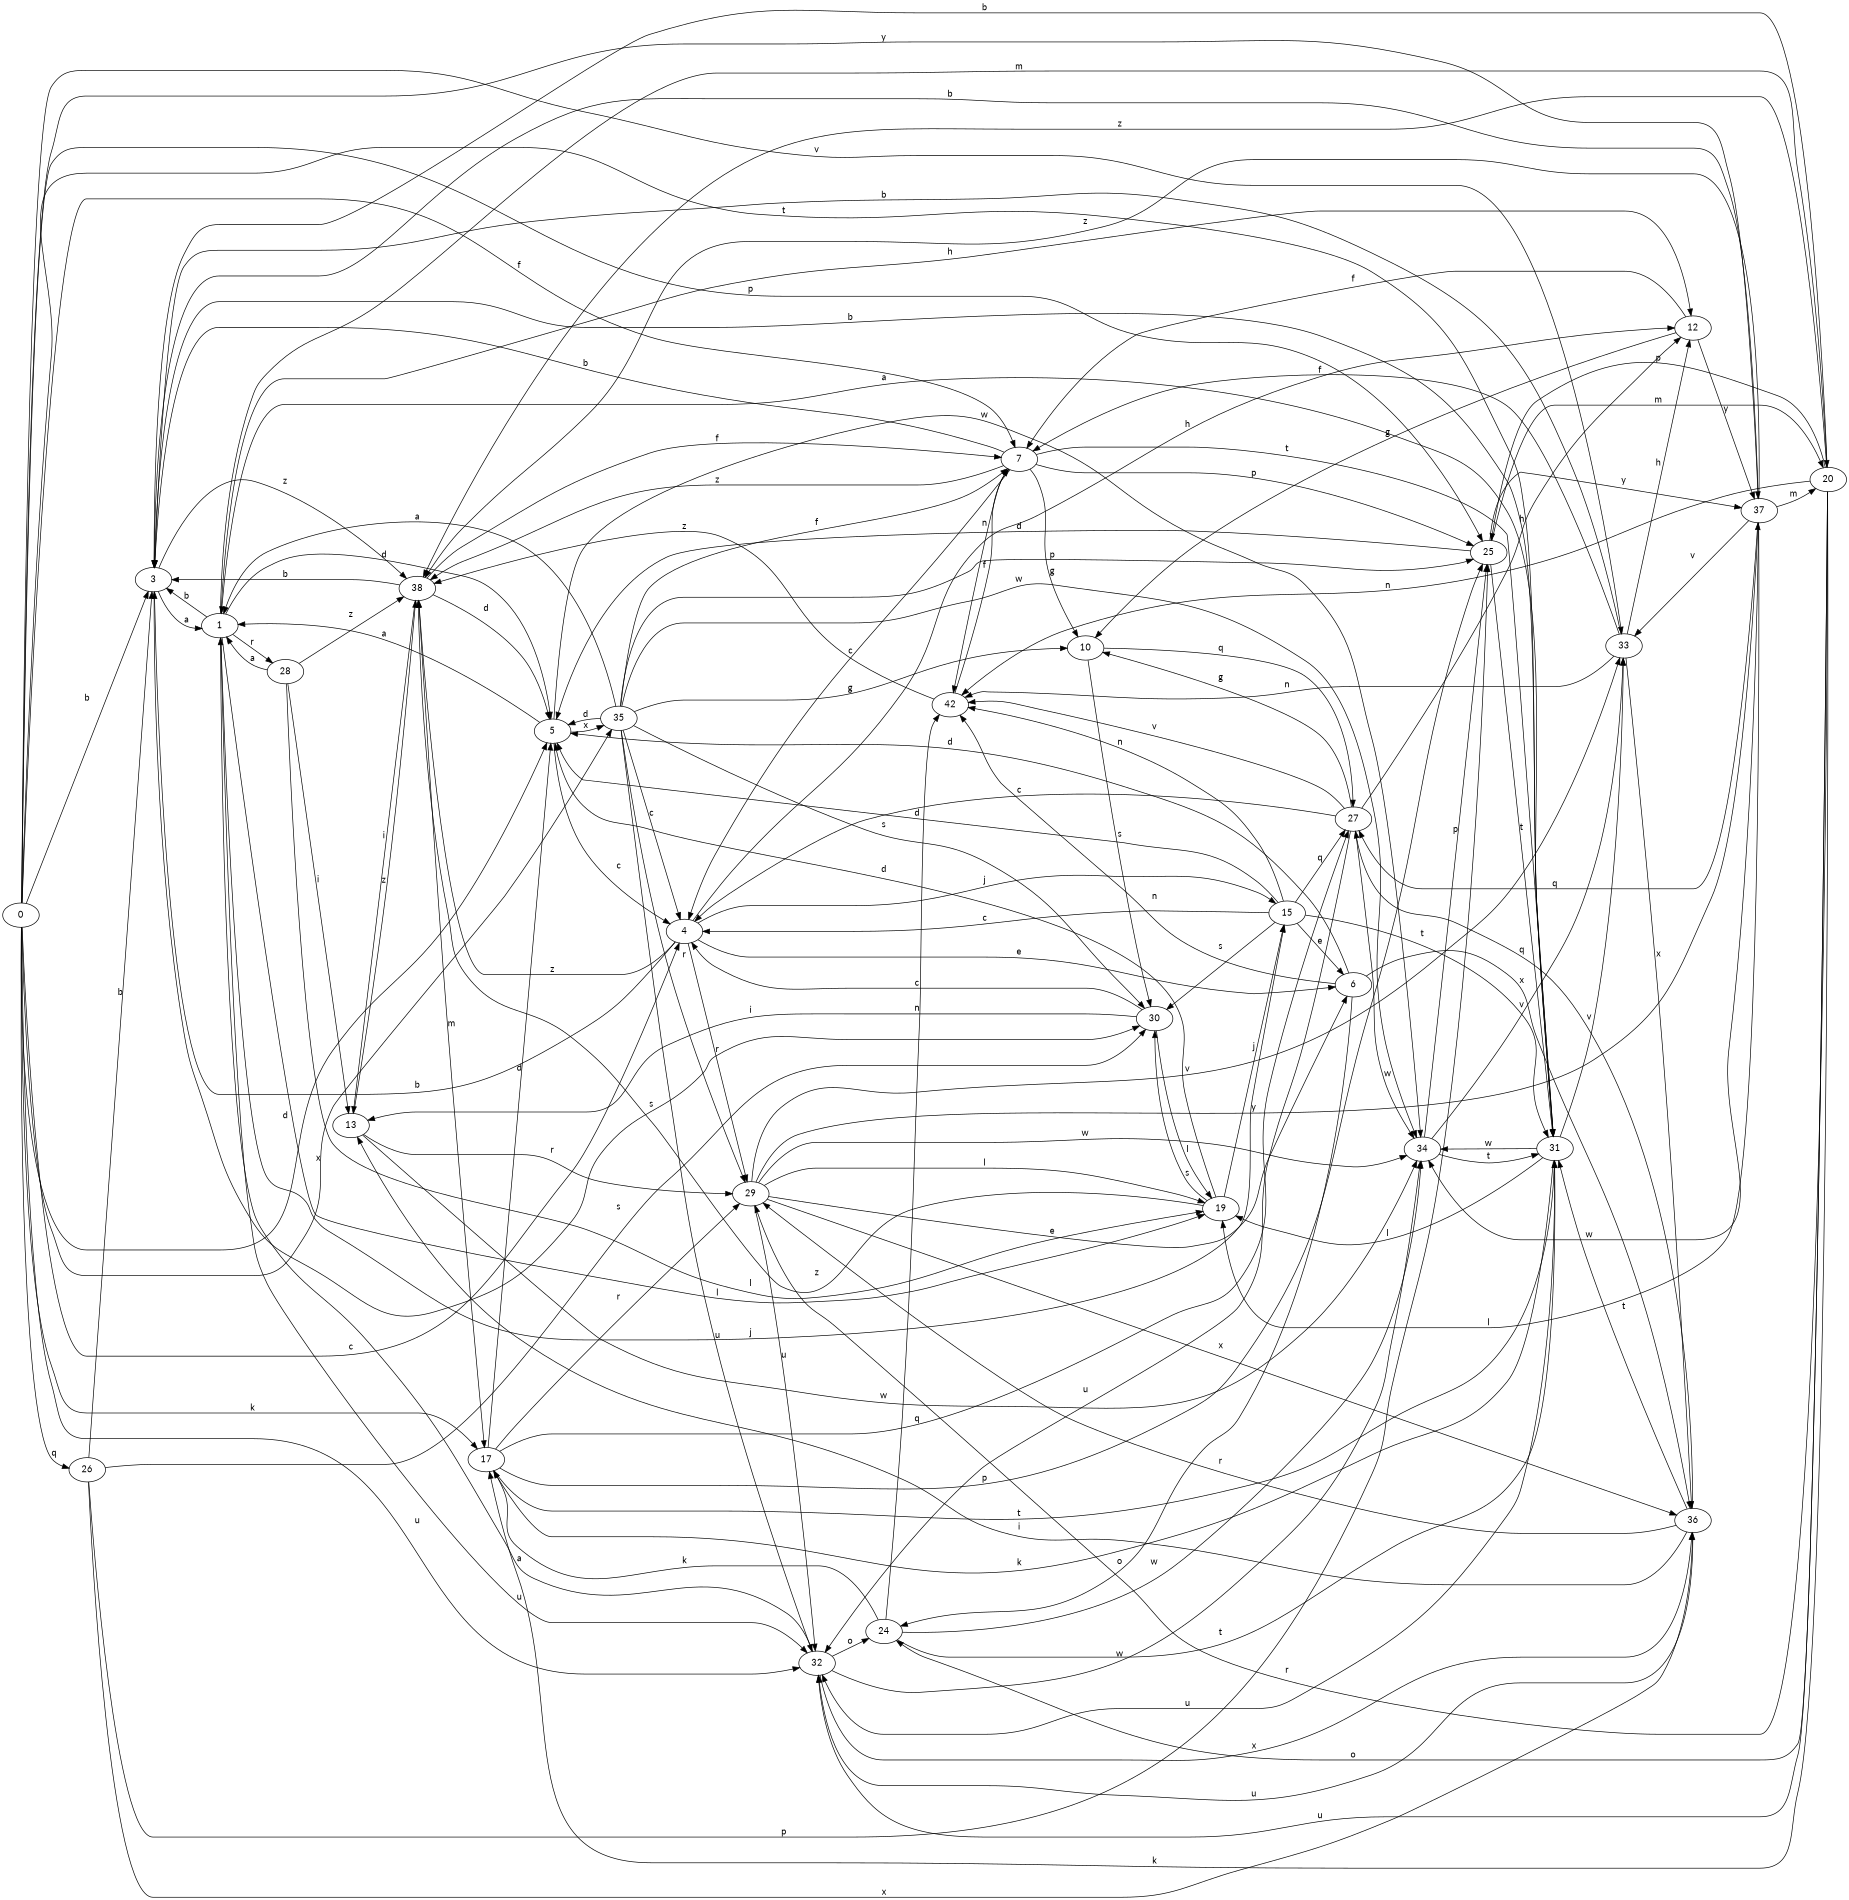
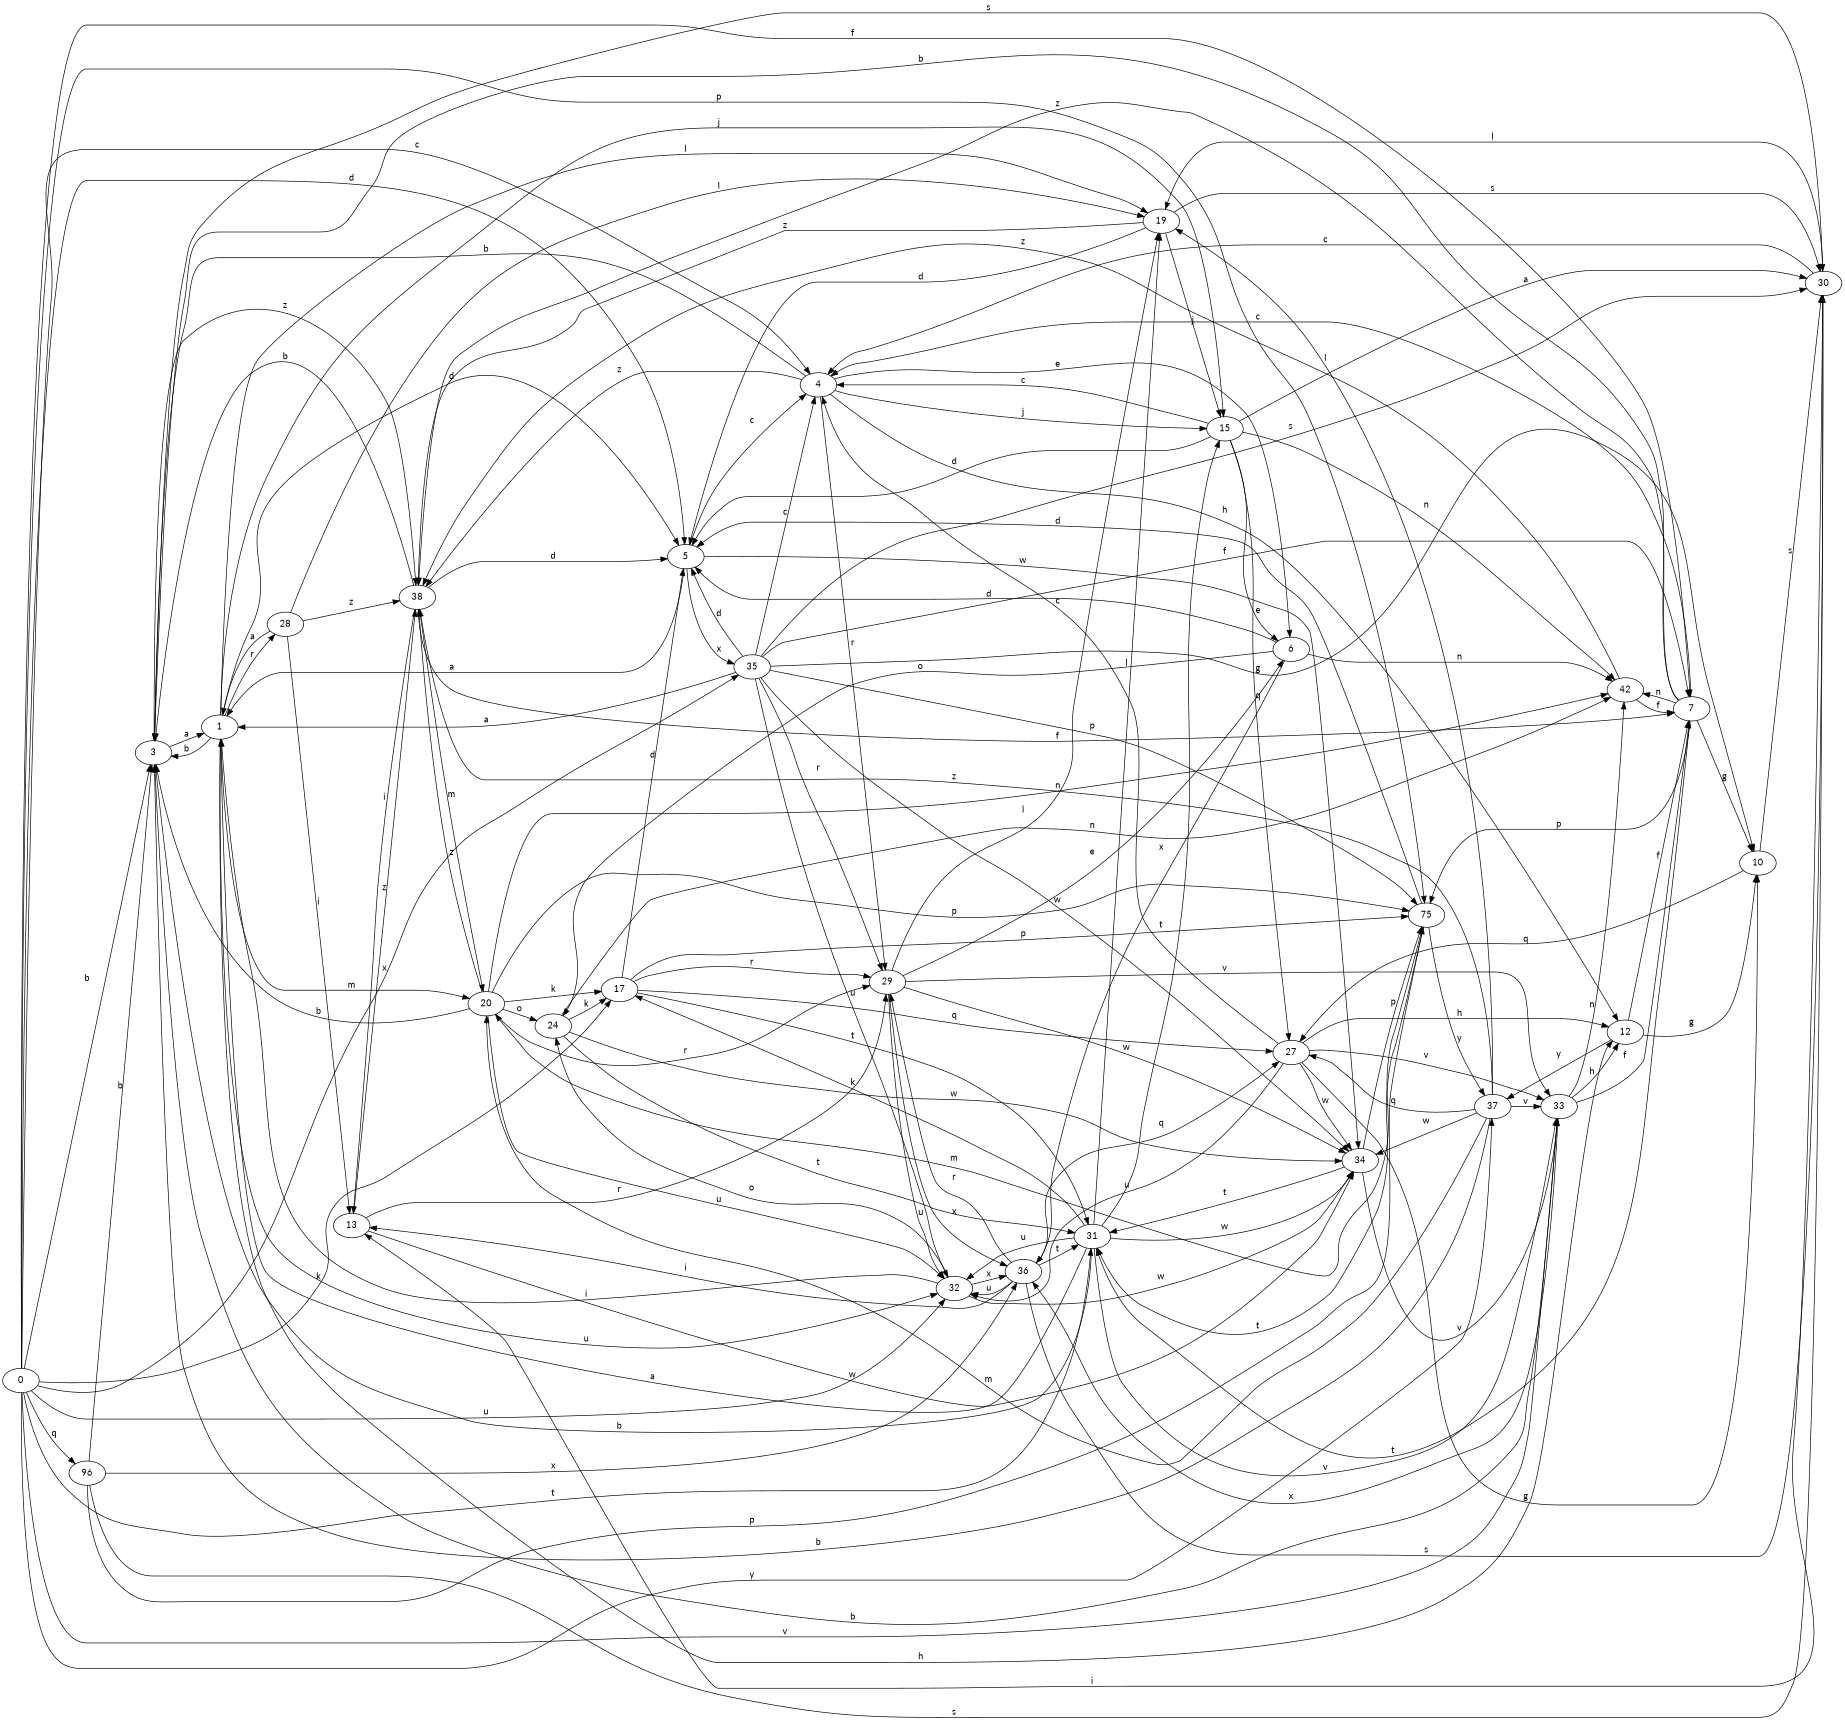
  strict digraph {
    fontname=Lato
    rankdir=LR
    node [fontname=Lato]
    edge [fontname=Lato]
    0
    3
    4
    5
    7
    17
-   25
-   26
+   25 [label=75]
+   26 [label=96]
    31
    32
    33
    35
    37
    1
    30
    38
    12
    15
    6
    29
    34
    n22 [label=42]
    10
    27
    20
    36
    19
    24
    28
    13
    0 -> 3 [label=b]
    0 -> 4 [label=c]
    0 -> 5 [label=d]
    0 -> 7 [label=f]
    0 -> 17 [label=k]
    0 -> 25 [label=p]
    0 -> 26 [label=q]
    0 -> 31 [label=t]
    0 -> 32 [label=u]
    0 -> 33 [label=v]
    0 -> 35 [label=x]
    0 -> 37 [label=y]
    3 -> 1 [label=a]
    3 -> 30 [label=s]
    3 -> 38 [label=z]
    4 -> 3 [label=b]
    4 -> 38 [label=z]
    4 -> 12 [label=h]
    4 -> 15 [label=j]
    4 -> 6 [label=e]
    4 -> 29 [label=r]
    5 -> 4 [label=c]
    5 -> 35 [label=x]
    5 -> 1 [label=a]
    5 -> 34 [label=w]
    7 -> 3 [label=b]
    7 -> 4 [label=c]
    7 -> 25 [label=p]
    7 -> 31 [label=t]
    7 -> 38 [label=z]
    7 -> n22 [label=n]
    7 -> 10 [label=g]
    17 -> 5 [label=d]
    17 -> 25 [label=p]
    17 -> 31 [label=t]
    17 -> 29 [label=r]
    17 -> 27 [label=q]
    25 -> 5 [label=d]
    25 -> 31 [label=t]
    25 -> 37 [label=y]
    25 -> 20 [label=m]
    26 -> 3 [label=b]
    26 -> 25 [label=p]
    26 -> 30 [label=s]
    26 -> 36 [label=x]
    31 -> 3 [label=b]
    31 -> 17 [label=k]
    31 -> 32 [label=u]
    31 -> 33 [label=v]
    31 -> 1 [label=a]
    31 -> 34 [label=w]
    31 -> 19 [label=l]
-   32 -> 1 [label=a]
+   32 -> 1 [label=i]
    32 -> 34 [label=w]
    32 -> 36 [label=x]
    32 -> 24 [label=o]
    33 -> 3 [label=b]
    33 -> 7 [label=f]
    33 -> 12 [label=h]
    33 -> n22 [label=n]
    33 -> 36 [label=x]
    35 -> 4 [label=c]
    35 -> 5 [label=d]
    35 -> 7 [label=f]
    35 -> 25 [label=p]
    35 -> 32 [label=u]
    35 -> 1 [label=a]
    35 -> 30 [label=s]
    35 -> 29 [label=r]
    35 -> 34 [label=w]
    35 -> 10 [label=g]
    37 -> 3 [label=b]
    37 -> 33 [label=v]
    37 -> 38 [label=z]
    37 -> 34 [label=w]
    37 -> 27 [label=q]
    37 -> 20 [label=m]
    37 -> 19 [label=l]
    1 -> 3 [label=b]
    1 -> 5 [label=d]
    1 -> 32 [label=u]
    1 -> 12 [label=h]
    1 -> 15 [label=j]
    1 -> 20 [label=m]
    1 -> 19 [label=l]
    1 -> 28 [label=r]
    30 -> 4 [label=c]
    30 -> 19 [label=l]
    30 -> 13 [label=i]
    38 -> 3 [label=b]
    38 -> 5 [label=d]
    38 -> 7 [label=f]
-   38 -> 17 [label=m]
+   38 -> 20 [label=m]
    38 -> 13 [label=i]
    12 -> 7 [label=f]
    12 -> 37 [label=y]
    12 -> 10 [label=g]
    15 -> 4 [label=c]
    15 -> 5 [label=d]
-   15 -> 31 [label=t]
-   15 -> 30 [label=s]
+   31 -> 15 [label=t]
+   15 -> 30 [label=a]
    15 -> 6 [label=e]
    15 -> n22 [label=n]
    15 -> 27 [label=q]
    6 -> 5 [label=d]
    6 -> n22 [label=n]
    6 -> 36 [label=x]
    6 -> 24 [label=o]
    29 -> 32 [label=u]
    29 -> 33 [label=v]
-   29 -> 37 [label=y]
    29 -> 6 [label=e]
    29 -> 34 [label=w]
    29 -> 36 [label=x]
    29 -> 19 [label=l]
    34 -> 25 [label=p]
    34 -> 31 [label=t]
    34 -> 33 [label=v]
    n22 -> 7 [label=f]
    n22 -> 38 [label=z]
    10 -> 30 [label=s]
    10 -> 27 [label=q]
    27 -> 4 [label=c]
    27 -> 32 [label=u]
-   27 -> n22 [label=v]
+   27 -> 33 [label=v]
    27 -> 12 [label=h]
    27 -> 34 [label=w]
    27 -> 10 [label=g]
    20 -> 3 [label=b]
    20 -> 17 [label=k]
    20 -> 25 [label=p]
    20 -> 32 [label=u]
    20 -> 38 [label=z]
    20 -> 29 [label=r]
    20 -> n22 [label=n]
    20 -> 24 [label=o]
    36 -> 31 [label=t]
    36 -> 32 [label=u]
+   36 -> 30 [label=s]
    36 -> 29 [label=r]
    36 -> 27 [label=q]
    36 -> 13 [label=i]
    19 -> 5 [label=d]
    19 -> 30 [label=s]
    19 -> 38 [label=z]
    19 -> 15 [label=j]
    24 -> 17 [label=k]
    24 -> 31 [label=t]
    24 -> 34 [label=w]
    24 -> n22 [label=n]
    28 -> 1 [label=a]
    28 -> 38 [label=z]
    28 -> 19 [label=l]
    28 -> 13 [label=i]
    13 -> 38 [label=z]
    13 -> 29 [label=r]
    13 -> 34 [label=w]
  }
